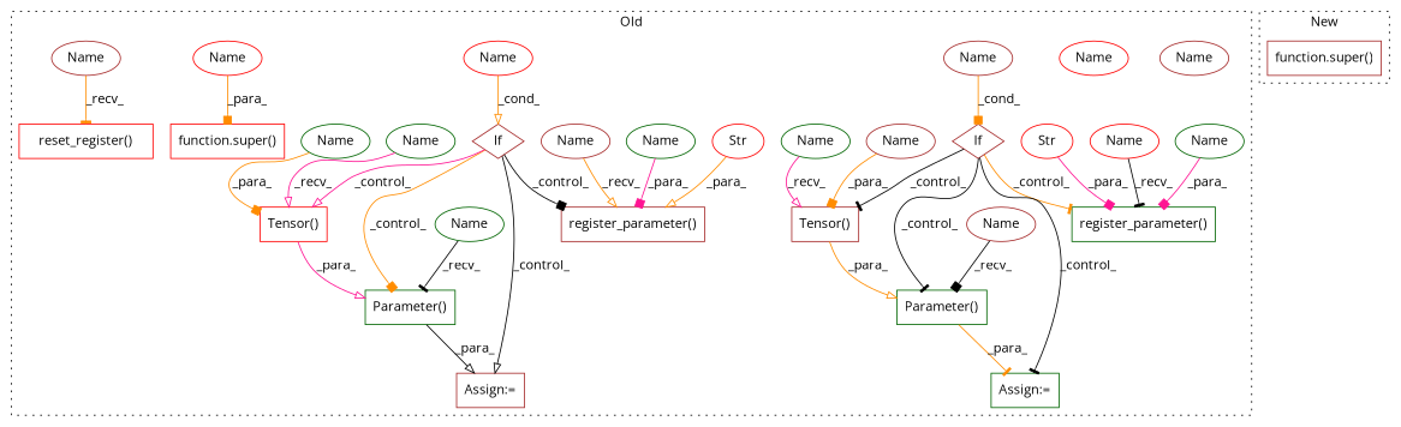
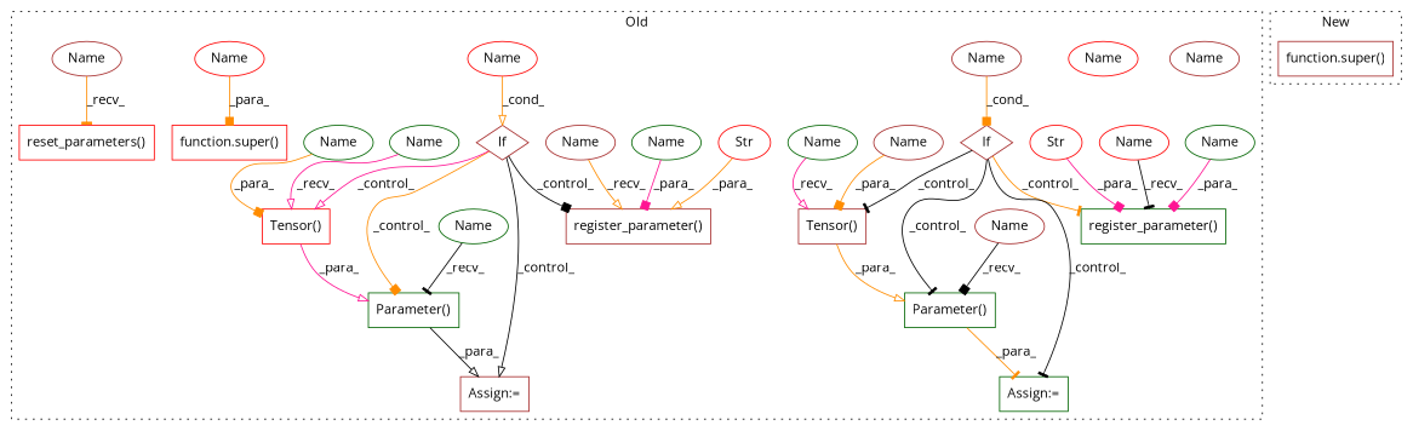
  digraph {
    fontname="Open Sans"
    node [a=87 l=4 s=6515 shape=ellipse color=brown fontname="Open Sans"]
    edge [color=darkorange arrowhead=onormal fontname="Open Sans"]
    n1 [a=75 l="10,1" label="Tensor()" s="6563,6592" shape=box]
    n2 [a=75 l="24,1" label="register_parameter()" s="6623,6661" shape=box color=darkgreen]
    n3 [a=96 l="3,15" label=If s="6512,6521" shape=diamond]
    n4 [a=75 l="13,1" label="Parameter()" s="6550,6593" shape=box color=darkgreen]
    n5 [a=75 l="6,1" label="function.super()" s="6090,6112" shape=box color=red]
    n6 [a=75 l="24,1" label="register_parameter()" s="6771,6807" shape=box]
    n7 [a=96 l="3,15" label=If s="6674,6681" shape=diamond]
    n8 [a=75 l="13,1" label="Parameter()" s="6708,6741" shape=box color=darkgreen]
    n9 [a=75 l="10,1" label="Tensor()" s="6721,6740" shape=box color=red]
    n10 [a=66 l=6 label=Str s=6795 color=red]
    n11 [a=66 l=8 label=Str s=6647 color=red]
    n12 [l=6 label=Name]
    n13 [label=Name s=6677 color=red]
-   n14 [a=75 l=23 label="reset_register()" s=6820 shape=box color=red]
+   n14 [a=75 l=23 label="reset_parameters()" s=6820 shape=box color=red]
    n15 [a=68 l=3 label="Assign:=" s=6547 shape=box color=darkgreen]
    n16 [a=68 l=3 label="Assign:=" s=6705 shape=box]
    n17 [l=6 label=Name]
    n18 [label=Name s=6677 color=red]
    n19 [label=Name s=6803 color=darkgreen]
    n20 [label=Name s=6657 color=darkgreen]
    n21 [l=9 label=Name s=6583]
    n22 [l=9 label=Name s=6731 color=darkgreen]
    n23 [l=2 label=Name s=6708 color=darkgreen]
    n24 [l=2 label=Name s=6550]
    n25 [l=2 label=Name s=6721 color=darkgreen]
    n26 [l=2 label=Name s=6563 color=darkgreen]
    n27 [label=Name s=6771]
    n28 [label=Name s=6623 color=red]
    n29 [label=Name s=6108 color=red]
    n30 [label=Name s=6820]
    n31 [a=75 l=7 label="function.super()" s=3188 shape=box]
    subgraph cluster_1 {
      label=Old
      style=dotted
      n1
      n2
      n3
      n4
      n5
      n6
      n7
      n8
      n9
      n10
      n11
      n12
      n13
      n14
      n15
      n16
      n17
      n18
      n19
      n20
      n21
      n22
      n23
      n24
      n25
      n26
      n27
      n28
      n29
      n30
    }
    subgraph cluster_2 {
      label=New
      style=dotted
      n31
    }
    n1 -> n4 [label=_para_]
    n3 -> n1 [label=_control_ color=black arrowhead=tee]
    n3 -> n2 [label=_control_ arrowhead=tee]
    n3 -> n4 [label=_control_ color=black arrowhead=tee]
    n3 -> n15 [label=_control_ color=black arrowhead=tee]
    n4 -> n15 [label=_para_ arrowhead=tee]
    n7 -> n6 [label=_control_ color=black arrowhead=box]
    n7 -> n8 [label=_control_ arrowhead=box]
    n7 -> n9 [label=_control_ color=deeppink]
    n7 -> n16 [label=_control_ color=black]
    n8 -> n16 [label=_para_ color=black]
    n9 -> n8 [label=_para_ color=deeppink]
    n10 -> n6 [label=_para_]
    n11 -> n2 [label=_para_ color=deeppink arrowhead=box]
    n17 -> n3 [label=_cond_ arrowhead=box]
    n18 -> n7 [label=_cond_]
    n19 -> n6 [label=_para_ color=deeppink arrowhead=box]
    n20 -> n2 [label=_para_ color=deeppink arrowhead=box]
    n21 -> n1 [label=_para_ arrowhead=box]
    n22 -> n9 [label=_para_ arrowhead=box]
    n23 -> n8 [label=_recv_ color=black arrowhead=tee]
    n24 -> n4 [label=_recv_ color=black arrowhead=box]
    n25 -> n9 [label=_recv_ color=deeppink]
    n26 -> n1 [label=_recv_ color=deeppink]
    n27 -> n6 [label=_recv_]
    n28 -> n2 [label=_recv_ color=black arrowhead=tee]
    n29 -> n5 [label=_para_ arrowhead=box]
    n30 -> n14 [label=_recv_ arrowhead=tee]
  }
